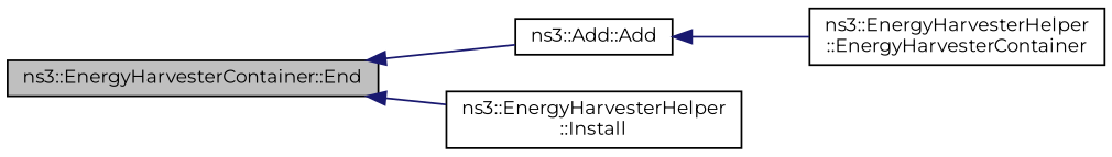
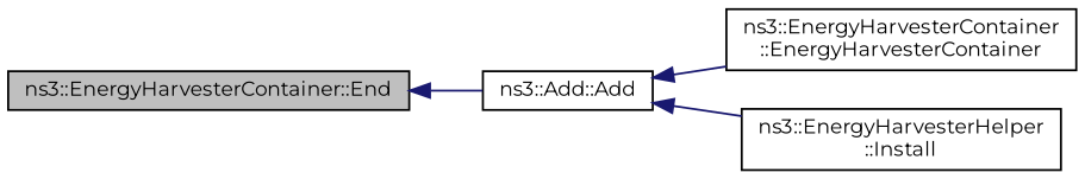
  digraph {
    fontname=Montserrat
    rankdir=LR
    node [color=black fillcolor=white fontname=Montserrat fontsize=10 shape=record style=filled]
    edge [color=midnightblue dir=back fontname=Montserrat fontsize=10 labelfontname=Helvetica labelfontsize=10 style=solid]
    n1 [fillcolor=grey75 fontcolor=black height=0.2 label="ns3::EnergyHarvesterContainer::End" width=0.4]
    n2 [height=0.2 label="ns3::Add::Add" width=0.4]
-   n3 [height=0.2 label="ns3::EnergyHarvesterHelper\l::EnergyHarvesterContainer" width=0.4]
+   n3 [height=0.2 label="ns3::EnergyHarvesterContainer\l::EnergyHarvesterContainer" width=0.4]
    n4 [height=0.2 label="ns3::EnergyHarvesterHelper\l::Install" width=0.4]
    n1 -> n2
    n2 -> n3
-   n1 -> n4
+   n2 -> n4
  }
